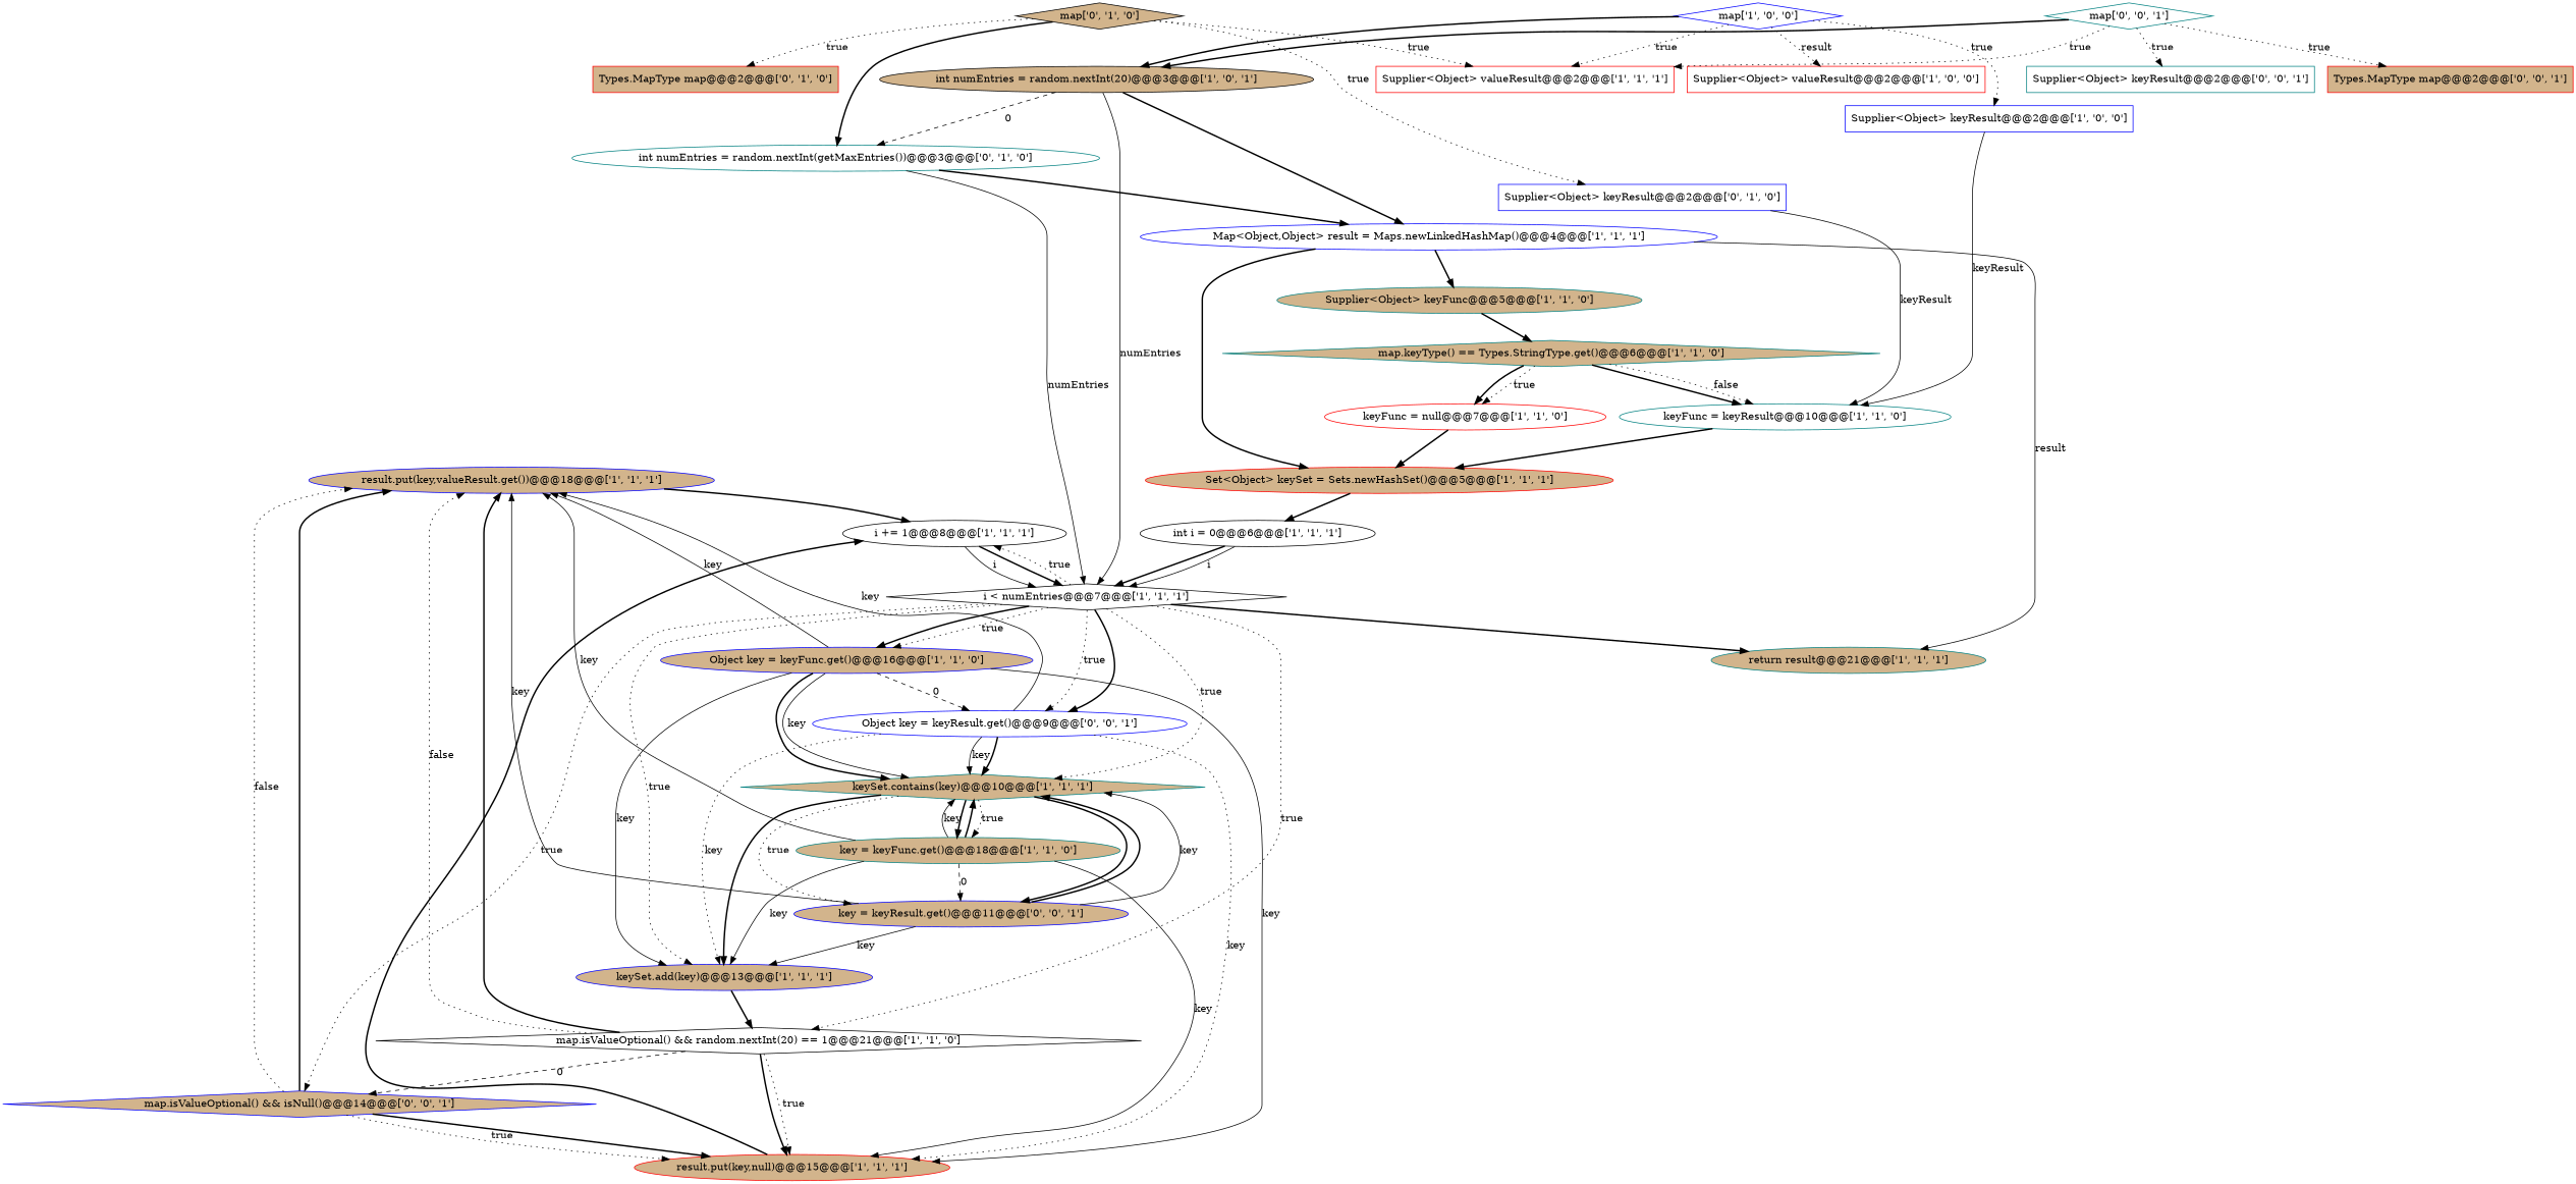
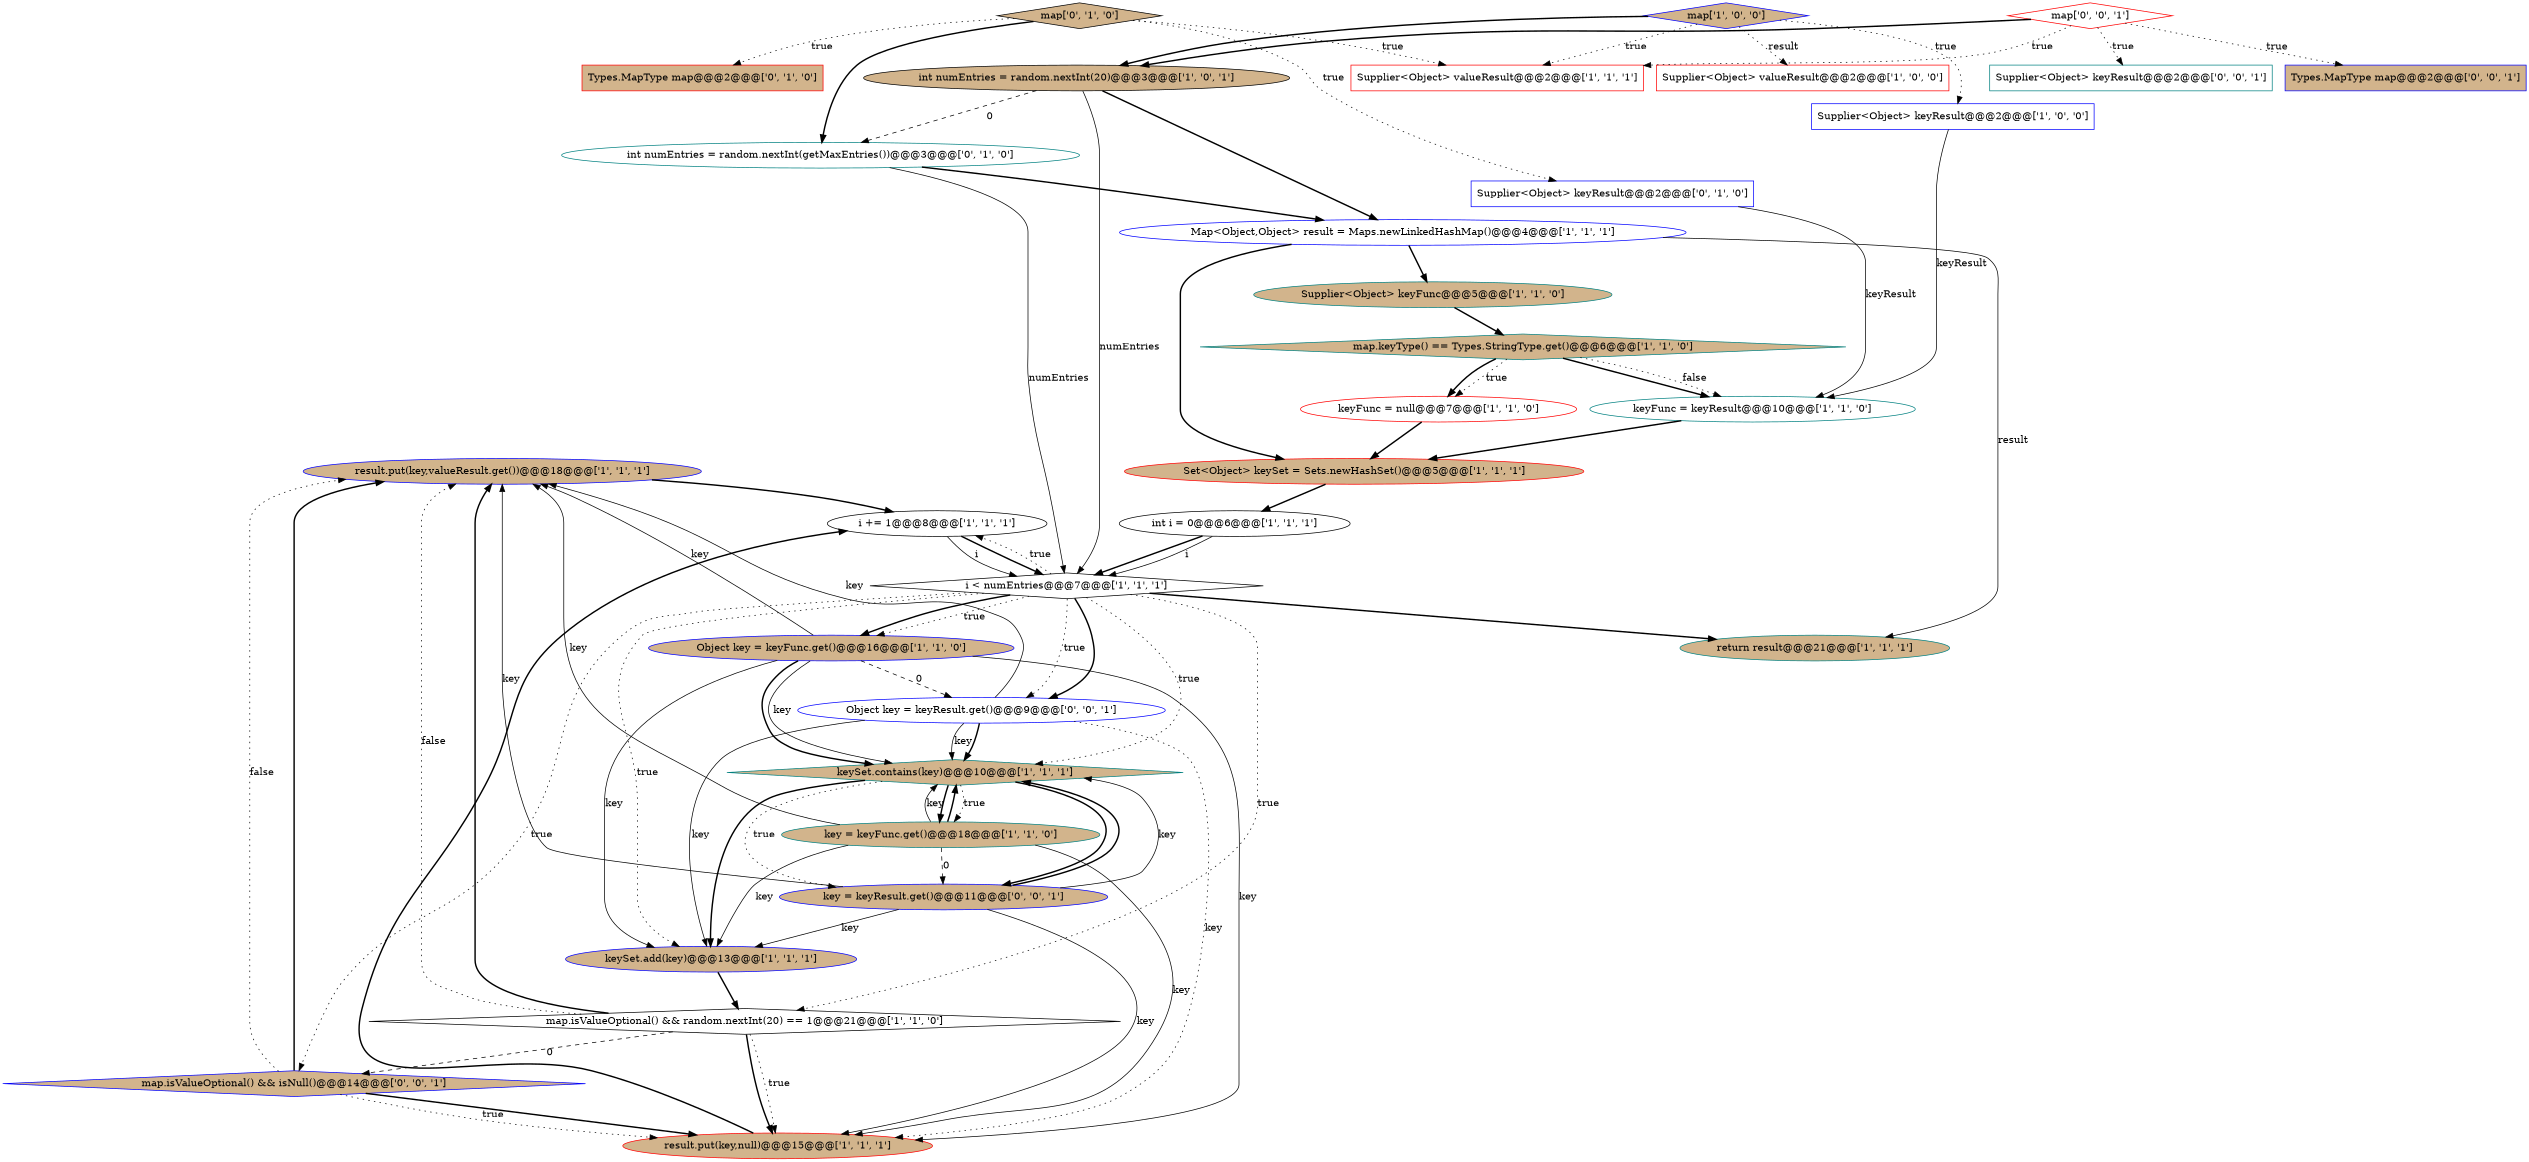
  digraph {
    node [color=blue fillcolor=tan shape=ellipse style=filled]
    edge [style=bold]
    n1 [label="result.put(key,valueResult.get())@@@18@@@['1', '1', '1']"]
    n2 [color=black fillcolor=white label="i += 1@@@8@@@['1', '1', '1']"]
    n3 [color=black fillcolor=white label="i < numEntries@@@7@@@['1', '1', '1']" shape=diamond]
-   n4 [fillcolor=white label="map['1', '0', '0']" shape=diamond]
+   n4 [label="map['1', '0', '0']" shape=diamond]
    n5 [color=red fillcolor=white label="Supplier<Object> valueResult@@@2@@@['1', '1', '1']" shape=box]
    n6 [fillcolor=white label="Supplier<Object> keyResult@@@2@@@['1', '0', '0']" shape=box]
    n7 [color=black label="int numEntries = random.nextInt(20)@@@3@@@['1', '0', '1']"]
    n8 [color=red fillcolor=white label="Supplier<Object> valueResult@@@2@@@['1', '0', '0']" shape=box]
    n9 [color=teal fillcolor=white label="keyFunc = keyResult@@@10@@@['1', '1', '0']"]
    n10 [fillcolor=white label="Map<Object,Object> result = Maps.newLinkedHashMap()@@@4@@@['1', '1', '1']"]
    n11 [color=teal fillcolor=white label="int numEntries = random.nextInt(getMaxEntries())@@@3@@@['0', '1', '0']"]
    n12 [label="key = keyResult.get()@@@11@@@['0', '0', '1']"]
    n13 [label="keySet.add(key)@@@13@@@['1', '1', '1']"]
    n14 [color=teal label="keySet.contains(key)@@@10@@@['1', '1', '1']" shape=diamond]
    n15 [color=red label="result.put(key,null)@@@15@@@['1', '1', '1']"]
    n16 [color=black fillcolor=white label="map.isValueOptional() && random.nextInt(20) == 1@@@21@@@['1', '1', '0']" shape=diamond]
    n17 [color=teal label="key = keyFunc.get()@@@18@@@['1', '1', '0']"]
    n18 [color=teal fillcolor=white label="Supplier<Object> keyResult@@@2@@@['0', '0', '1']" shape=box]
    n19 [color=red label="Set<Object> keySet = Sets.newHashSet()@@@5@@@['1', '1', '1']"]
    n20 [color=black fillcolor=white label="int i = 0@@@6@@@['1', '1', '1']"]
    n21 [color=teal label="return result@@@21@@@['1', '1', '1']"]
    n22 [color=teal label="Supplier<Object> keyFunc@@@5@@@['1', '1', '0']"]
    n23 [color=teal label="map.keyType() == Types.StringType.get()@@@6@@@['1', '1', '0']" shape=diamond]
    n24 [color=red fillcolor=white label="keyFunc = null@@@7@@@['1', '1', '0']"]
    n25 [fillcolor=white label="Supplier<Object> keyResult@@@2@@@['0', '1', '0']" shape=box]
    n26 [fillcolor=white label="Object key = keyResult.get()@@@9@@@['0', '0', '1']"]
    n27 [label="map.isValueOptional() && isNull()@@@14@@@['0', '0', '1']" shape=diamond]
    n28 [label="Object key = keyFunc.get()@@@16@@@['1', '1', '0']"]
    n29 [color=black label="map['0', '1', '0']" shape=diamond]
    n30 [color=red label="Types.MapType map@@@2@@@['0', '1', '0']" shape=box]
-   n31 [color=red label="Types.MapType map@@@2@@@['0', '0', '1']" shape=box]
-   n32 [color=teal fillcolor=white label="map['0', '0', '1']" shape=diamond]
+   n31 [label="Types.MapType map@@@2@@@['0', '0', '1']" shape=box]
+   n32 [color=red fillcolor=white label="map['0', '0', '1']" shape=diamond]
    n1 -> n2
    n2 -> n3 [label=i style=solid]
    n2 -> n3
    n3 -> n2 [label=true style=dotted]
    n3 -> n13 [label=true style=dotted]
    n3 -> n14 [label=true style=dotted]
    n3 -> n16 [label=true style=dotted]
    n3 -> n21
    n3 -> n26
    n3 -> n26 [label=true style=dotted]
    n3 -> n27 [label=true style=dotted]
    n3 -> n28 [label=true style=dotted]
    n3 -> n28
    n4 -> n5 [label=true style=dotted]
    n4 -> n6 [label=true style=dotted]
    n4 -> n7
    n4 -> n8 [label=result style=dotted]
    n6 -> n9 [label=keyResult style=solid]
    n7 -> n3 [label=numEntries style=solid]
    n7 -> n10
    n7 -> n11 [label=0 style=dashed]
    n9 -> n19
    n10 -> n19
    n10 -> n21 [label=result style=solid]
    n10 -> n22
    n11 -> n3 [label=numEntries style=solid]
    n11 -> n10
    n12 -> n1 [label=key style=solid]
    n12 -> n13 [label=key style=solid]
    n12 -> n14 [label=key style=solid]
    n12 -> n14
+   n12 -> n15 [label=key style=solid]
    n13 -> n16
    n14 -> n12 [label=true style=dotted]
    n14 -> n12
    n14 -> n13
    n14 -> n17
    n14 -> n17 [label=true style=dotted]
    n15 -> n2
    n16 -> n1 [label=false style=dotted]
    n16 -> n1
    n16 -> n15 [label=true style=dotted]
    n16 -> n15
    n16 -> n27 [label=0 style=dashed]
    n17 -> n1 [label=key style=solid]
    n17 -> n12 [label=0 style=dashed]
    n17 -> n13 [label=key style=solid]
    n17 -> n14 [label=key style=solid]
    n17 -> n14
    n17 -> n15 [label=key style=solid]
    n19 -> n20
    n20 -> n3
    n20 -> n3 [label=i style=solid]
    n22 -> n23
    n23 -> n9
    n23 -> n9 [label=false style=dotted]
    n23 -> n24 [label=true style=dotted]
    n23 -> n24
    n24 -> n19
    n25 -> n9 [label=keyResult style=solid]
    n26 -> n1 [label=key style=solid]
-   n26 -> n13 [label=key style=dotted]
+   n26 -> n13 [label=key style=solid]
    n26 -> n14 [label=key style=solid]
    n26 -> n14
    n26 -> n15 [label=key style=dotted]
    n27 -> n1
    n27 -> n1 [label=false style=dotted]
    n27 -> n15
    n27 -> n15 [label=true style=dotted]
    n28 -> n1 [label=key style=solid]
    n28 -> n13 [label=key style=solid]
    n28 -> n14 [label=key style=solid]
    n28 -> n14
    n28 -> n15 [label=key style=solid]
    n28 -> n26 [label=0 style=dashed]
    n29 -> n5 [label=true style=dotted]
    n29 -> n11
    n29 -> n25 [label=true style=dotted]
    n29 -> n30 [label=true style=dotted]
    n32 -> n5 [label=true style=dotted]
    n32 -> n7
    n32 -> n18 [label=true style=dotted]
    n32 -> n31 [label=true style=dotted]
  }
